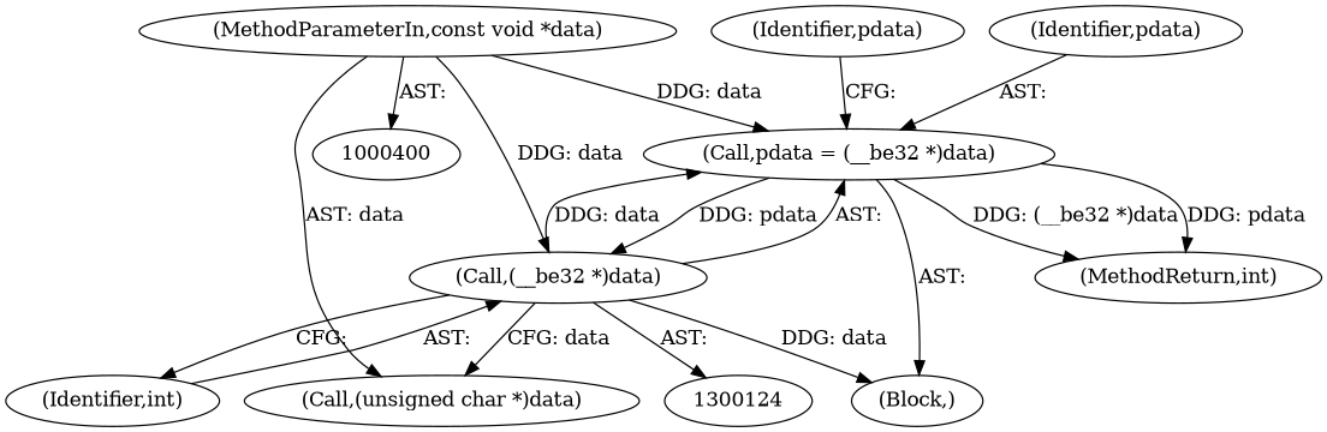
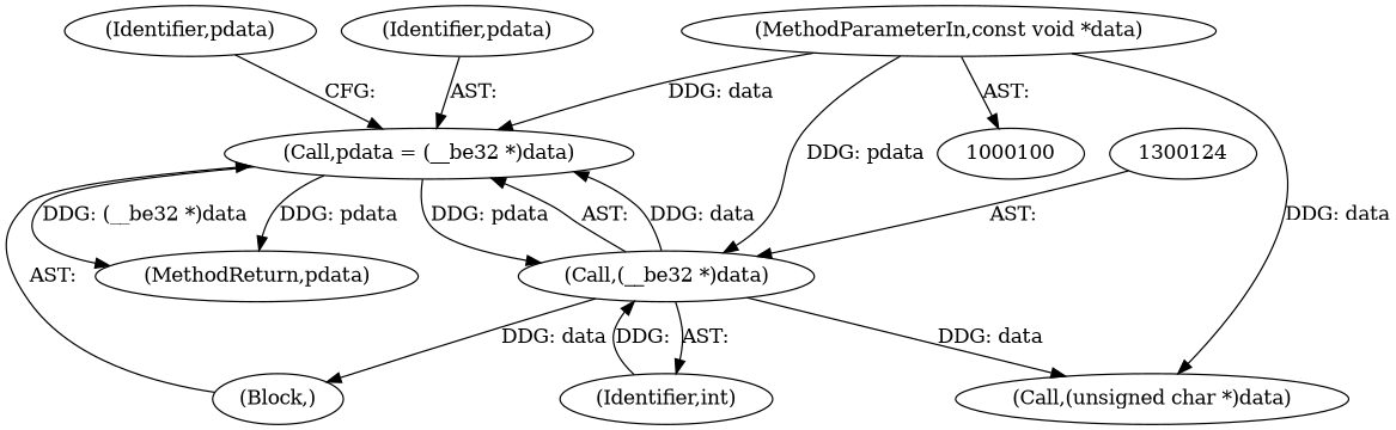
  digraph {
    n1 [label="(Call,pdata = (__be32 *)data)"]
    n2 [label="(Call,(__be32 *)data)"]
-   n3 [label="(MethodReturn,int)"]
+   n3 [label="(MethodReturn,pdata)"]
    n4 [label="(Block,)"]
    n5 [label="(Call,(unsigned char *)data)"]
    n6 [label="(Identifier,int)"]
    n7 [label="(MethodParameterIn,const void *data)"]
-   1000100 [label=1000400]
+   1000100
    n9 [label="(Identifier,pdata)"]
    n10 [label="(Identifier,pdata)"]
    n11 [label=1300124]
    n1 -> n2 [label="DDG: pdata"]
    n1 -> n3 [label="DDG: (__be32 *)data"]
    n1 -> n3 [label="DDG: pdata"]
-   n1 -> n4 [label="AST: "]
+   n4 -> n1 [label="AST: "]
    n2 -> n1 [label="AST: "]
    n2 -> n1 [label="DDG: data"]
    n2 -> n4 [label="DDG: data"]
-   n2 -> n5 [label="CFG: data"]
-   n2 -> n6 [label="CFG: "]
-   n6 -> n2 [label="AST: "]
+   n2 -> n5 [label="DDG: data"]
+   n2 -> n6 [label="AST: "]
+   n6 -> n2 [label="DDG: "]
    n7 -> n1 [label="DDG: data"]
-   n7 -> n2 [label="DDG: data"]
-   n7 -> n5 [label="AST: data"]
+   n7 -> n2 [label="DDG: pdata"]
+   n7 -> n5 [label="DDG: data"]
    n7 -> 1000100 [label="AST: "]
    n9 -> n1 [label="CFG: "]
    n10 -> n1 [label="AST: "]
-   n2 -> n11 [label="AST: "]
+   n11 -> n2 [label="AST: "]
  }
